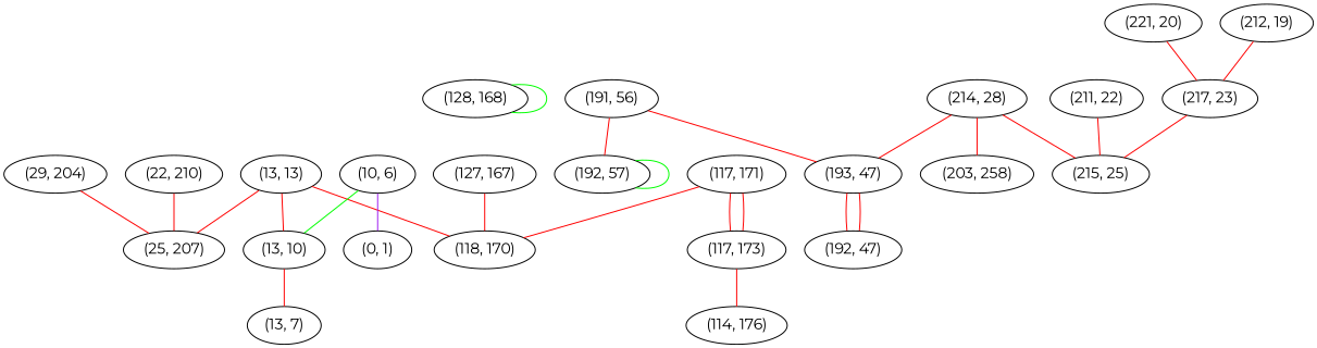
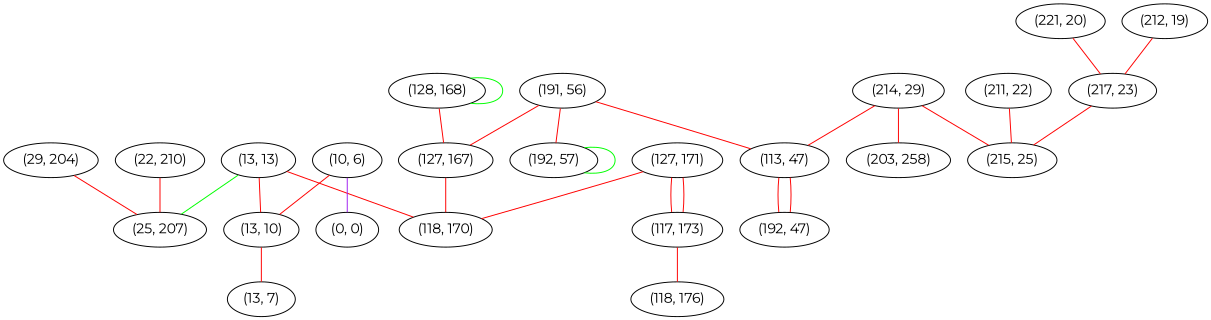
  graph {
    fontname=Montserrat
    node [fontname=Montserrat]
    edge [color=red fontname=Montserrat weight=1]
    n1 [label="(29, 204)"]
    "(25, 207)"
    "(13, 13)"
    "(13, 10)"
    "(118, 170)"
    "(13, 7)"
    "(10, 6)"
-   "(0, 0)" [label="(0, 1)"]
+   "(0, 0)"
    "(191, 56)"
-   "(193, 47)"
+   "(193, 47)" [label="(113, 47)"]
    "(127, 167)"
    "(192, 57)"
    "(192, 47)"
-   "(214, 29)" [label="(214, 28)"]
+   "(214, 29)"
    "(203, 258)"
    "(215, 25)"
-   "(117, 171)"
+   "(117, 171)" [label="(127, 171)"]
    "(117, 173)"
-   "(118, 176)" [label="(114, 176)"]
+   "(118, 176)"
    "(221, 20)"
    "(217, 23)"
    "(22, 210)"
    "(128, 168)"
    "(212, 19)"
    "(211, 22)"
    n1 -- "(25, 207)"
-   "(13, 13)" -- "(25, 207)"
+   "(13, 13)" -- "(25, 207)" [color=green]
    "(13, 13)" -- "(13, 10)"
    "(13, 13)" -- "(118, 170)"
    "(13, 10)" -- "(13, 7)"
-   "(10, 6)" -- "(13, 10)" [color=green]
+   "(10, 6)" -- "(13, 10)"
    "(10, 6)" -- "(0, 0)" [color=purple weight=4]
    "(191, 56)" -- "(193, 47)"
+   "(191, 56)" -- "(127, 167)"
    "(191, 56)" -- "(192, 57)"
    "(193, 47)" -- "(192, 47)"
    "(193, 47)" -- "(192, 47)"
    "(127, 167)" -- "(118, 170)"
    "(192, 57)" -- "(192, 57)" [color=green weight=2]
    "(214, 29)" -- "(193, 47)"
    "(214, 29)" -- "(203, 258)"
    "(214, 29)" -- "(215, 25)"
    "(117, 171)" -- "(118, 170)"
    "(117, 171)" -- "(117, 173)"
    "(117, 171)" -- "(117, 173)"
    "(117, 173)" -- "(118, 176)"
    "(221, 20)" -- "(217, 23)"
    "(217, 23)" -- "(215, 25)"
    "(22, 210)" -- "(25, 207)"
+   "(128, 168)" -- "(127, 167)"
    "(128, 168)" -- "(128, 168)" [color=green weight=2]
    "(212, 19)" -- "(217, 23)"
    "(211, 22)" -- "(215, 25)"
  }
